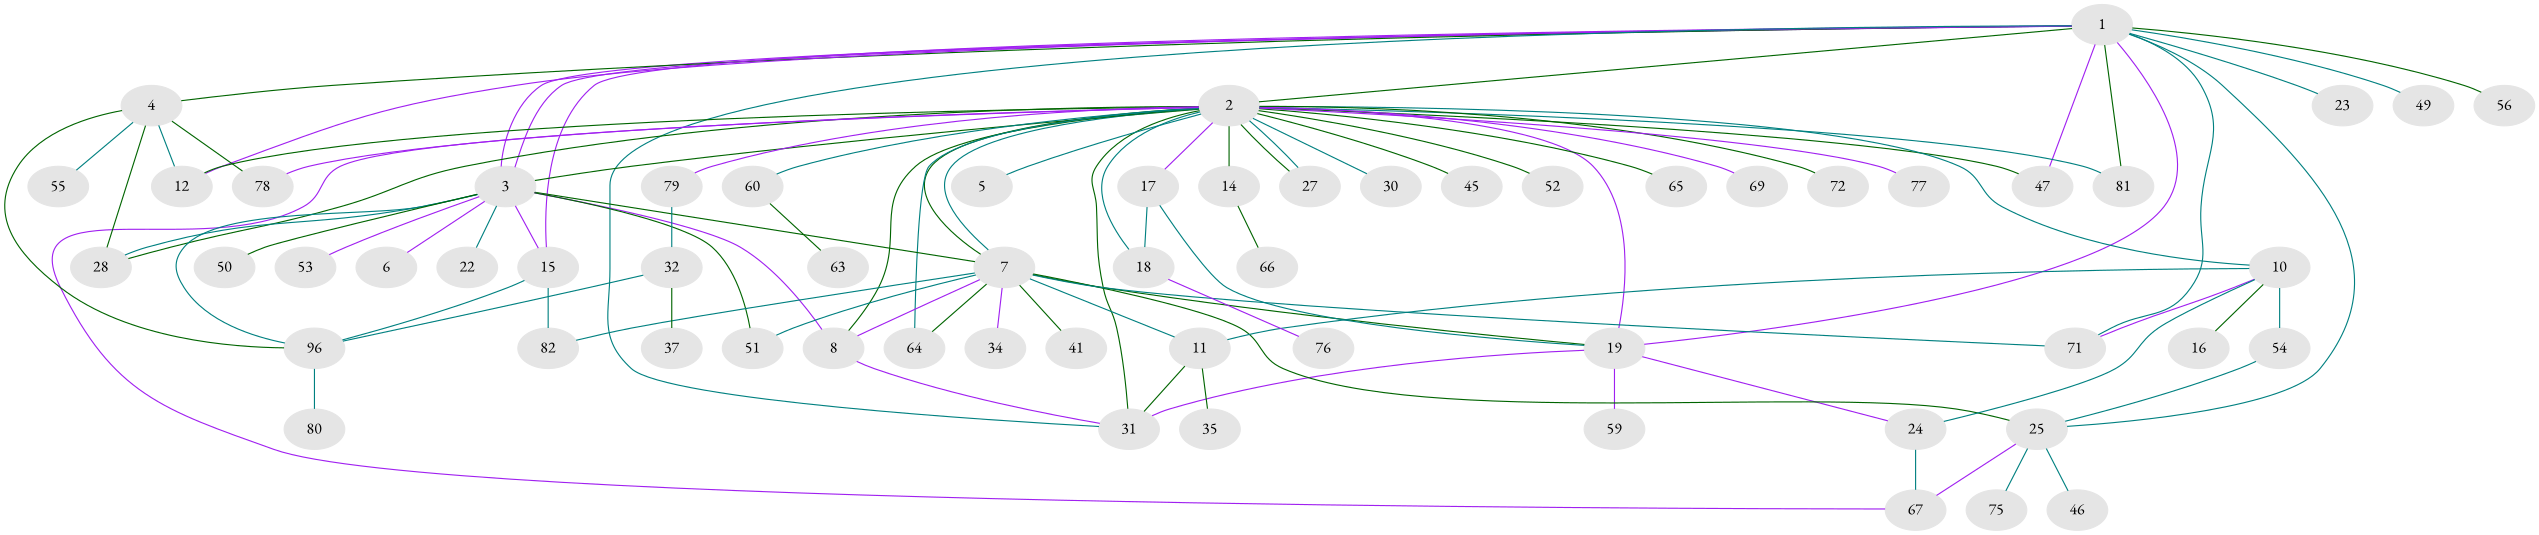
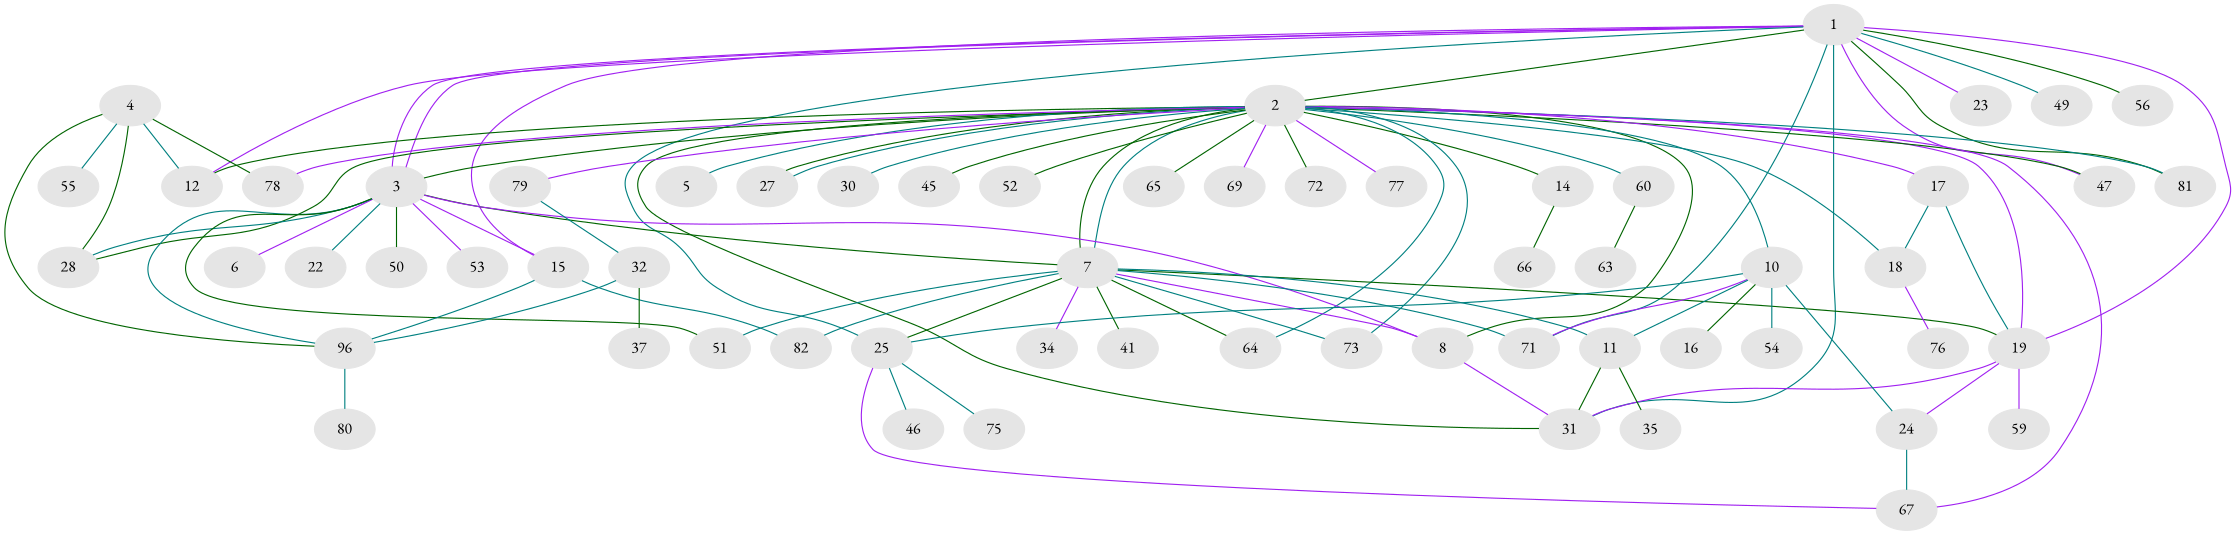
  graph {
    fontname="EB Garamond"
    node [color=gray90 fontname="EB Garamond" style=filled]
    edge [color=teal fontname="EB Garamond"]
    1 [super="+21"]
    2 [super="+38"]
    3 [super="+26"]
    4 [super="+13"]
    12 [super="+48"]
    15 [super="+42"]
    19 [super="+20"]
    23
    25 [super="+58"]
    31 [super="+57"]
    47
    49
    56
    71
    81
    5
    7 [super="+40"]
    8 [super="+9"]
    10 [super="+61"]
    14
    17 [super="+39"]
    18 [super="+33"]
    27
    28 [super="+74"]
    n25 [label=79]
    30
    45
    52
    60
    64
    65
    67 [super="+70"]
    69
    72
+   73
    77
    78
    6
    22
    n40 [label=96 super="+43"]
    50
    51
    53
    55
    82
    24 [super="+62"]
    59 [super="+79"]
    46
    75
    11 [super="+68"]
    34
    41
    16
    54
    66
    76
    32 [super="+44"]
    63
    80
    35
    37
    1 -- 2 [color=darkgreen]
    1 -- 3 [color=purple]
    1 -- 3 [color=purple]
-   1 -- 4 [color=darkgreen]
    1 -- 12 [color=purple]
    1 -- 15 [color=purple]
    1 -- 19 [color=purple weight=2]
-   1 -- 23
+   1 -- 23 [color=purple]
    1 -- 25
    1 -- 31
    1 -- 47 [color=purple]
    1 -- 49
    1 -- 56 [color=darkgreen]
    1 -- 71
    1 -- 81 [color=darkgreen]
    2 -- 3 [color=darkgreen]
    2 -- 12 [color=darkgreen]
    2 -- 19 [color=purple weight=2]
    2 -- 31 [color=darkgreen]
    2 -- 47 [color=darkgreen]
    2 -- 81
    2 -- 5
    2 -- 7 [color=darkgreen]
    2 -- 7
    2 -- 8 [color=darkgreen]
    2 -- 10
    2 -- 14 [color=darkgreen]
    2 -- 17 [color=purple]
    2 -- 18
    2 -- 27 [color=darkgreen]
    2 -- 27
    2 -- 28 [color=darkgreen]
    2 -- n25 [color=purple]
    2 -- 30
    2 -- 45 [color=darkgreen]
    2 -- 52 [color=darkgreen]
    2 -- 60
    2 -- 64
    2 -- 65 [color=darkgreen]
    2 -- 67 [color=purple]
    2 -- 69 [color=purple]
    2 -- 72 [color=darkgreen]
+   2 -- 73
    2 -- 77 [color=purple]
    2 -- 78 [color=purple]
    3 -- 15 [color=purple]
    3 -- 7 [color=darkgreen]
    3 -- 8 [color=purple]
    3 -- 28
    3 -- 6 [color=purple]
    3 -- 22
    3 -- n40
    3 -- 50 [color=darkgreen]
    3 -- 51 [color=darkgreen]
    3 -- 53 [color=purple]
    4 -- 12
    4 -- 28 [color=darkgreen]
    4 -- 78 [color=darkgreen]
    4 -- n40 [color=darkgreen]
    4 -- 55
    15 -- n40
    15 -- 82
    19 -- 31 [color=purple]
    19 -- 24 [color=purple]
    19 -- 59 [color=purple]
    25 -- 67 [color=purple]
    25 -- 46
    25 -- 75
    7 -- 19 [color=darkgreen]
    7 -- 25 [color=darkgreen]
    7 -- 71
    7 -- 8 [color=purple]
    7 -- 64 [color=darkgreen]
+   7 -- 73
    7 -- 51
    7 -- 82
    7 -- 11
    7 -- 34 [color=purple]
    7 -- 41 [color=darkgreen]
    8 -- 31 [color=purple]
-   54 -- 25
+   10 -- 25
    10 -- 71 [color=purple]
    10 -- 24
    10 -- 11
    10 -- 16 [color=darkgreen]
    10 -- 54
    14 -- 66 [color=darkgreen]
    17 -- 19
    17 -- 18
    18 -- 76 [color=purple]
    n25 -- 32
    60 -- 63 [color=darkgreen]
    n40 -- 80
    24 -- 67
    11 -- 31 [color=darkgreen]
    11 -- 35 [color=darkgreen]
    32 -- n40
    32 -- 37 [color=darkgreen]
  }
